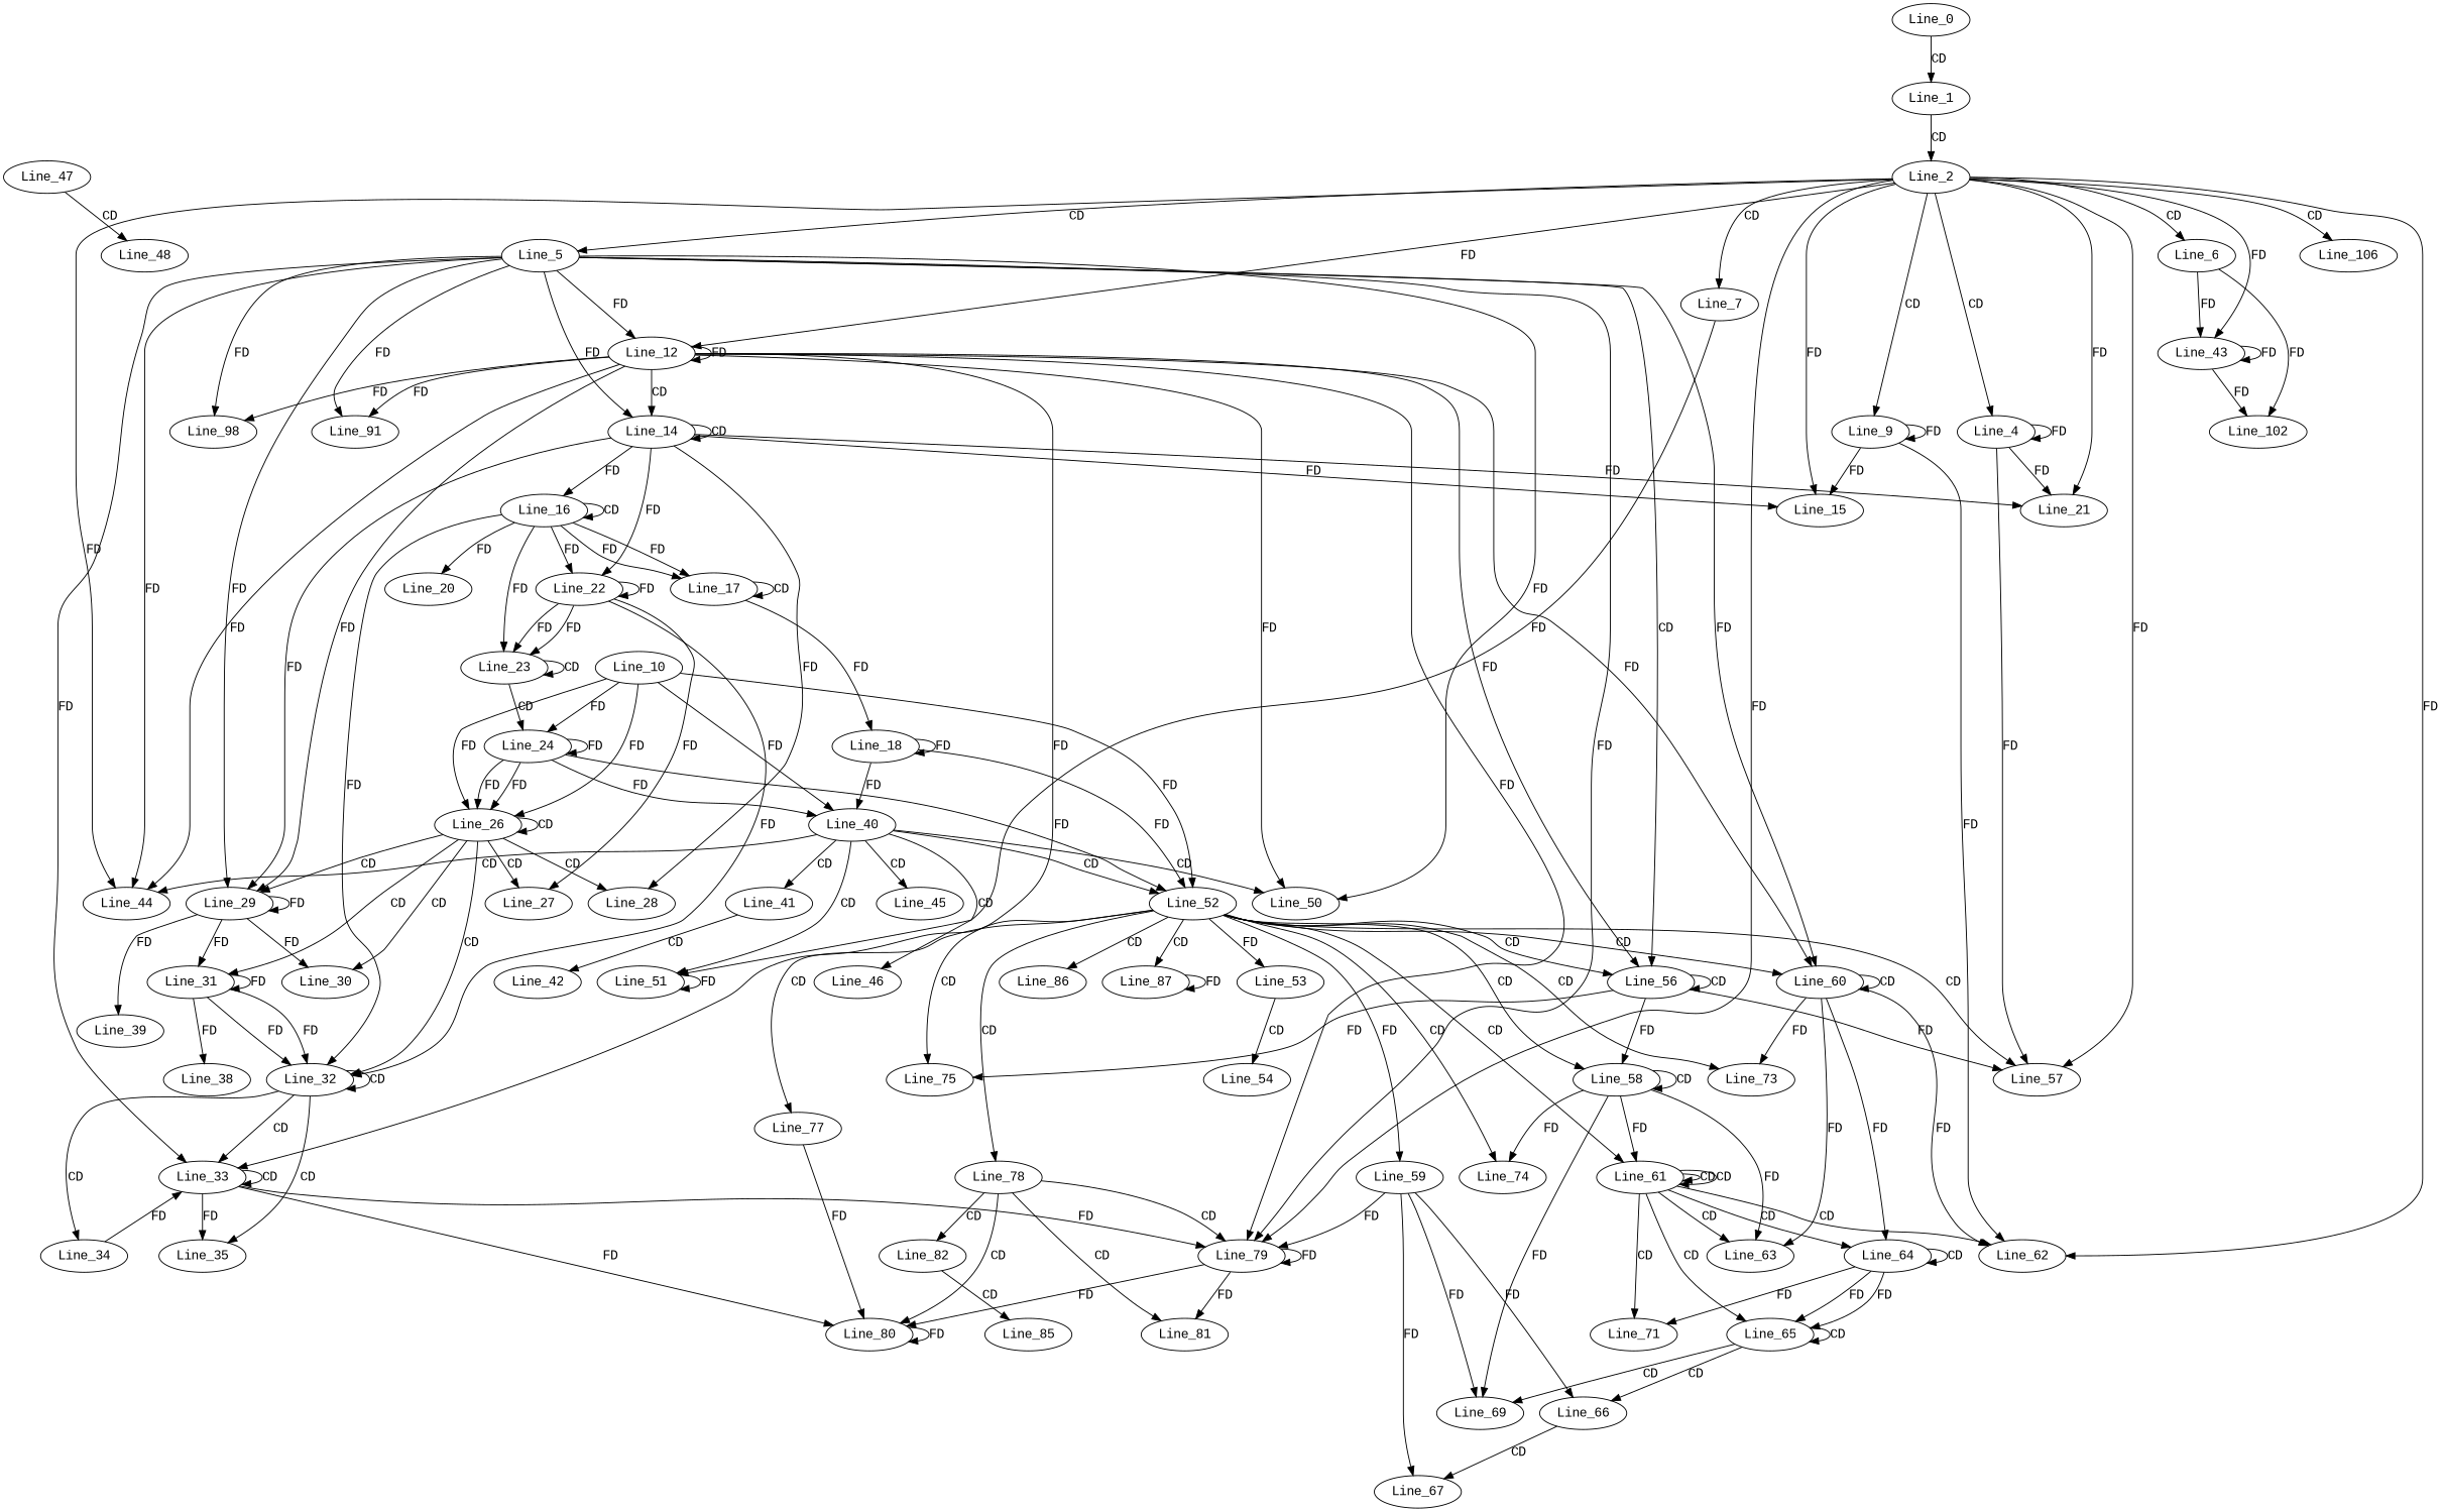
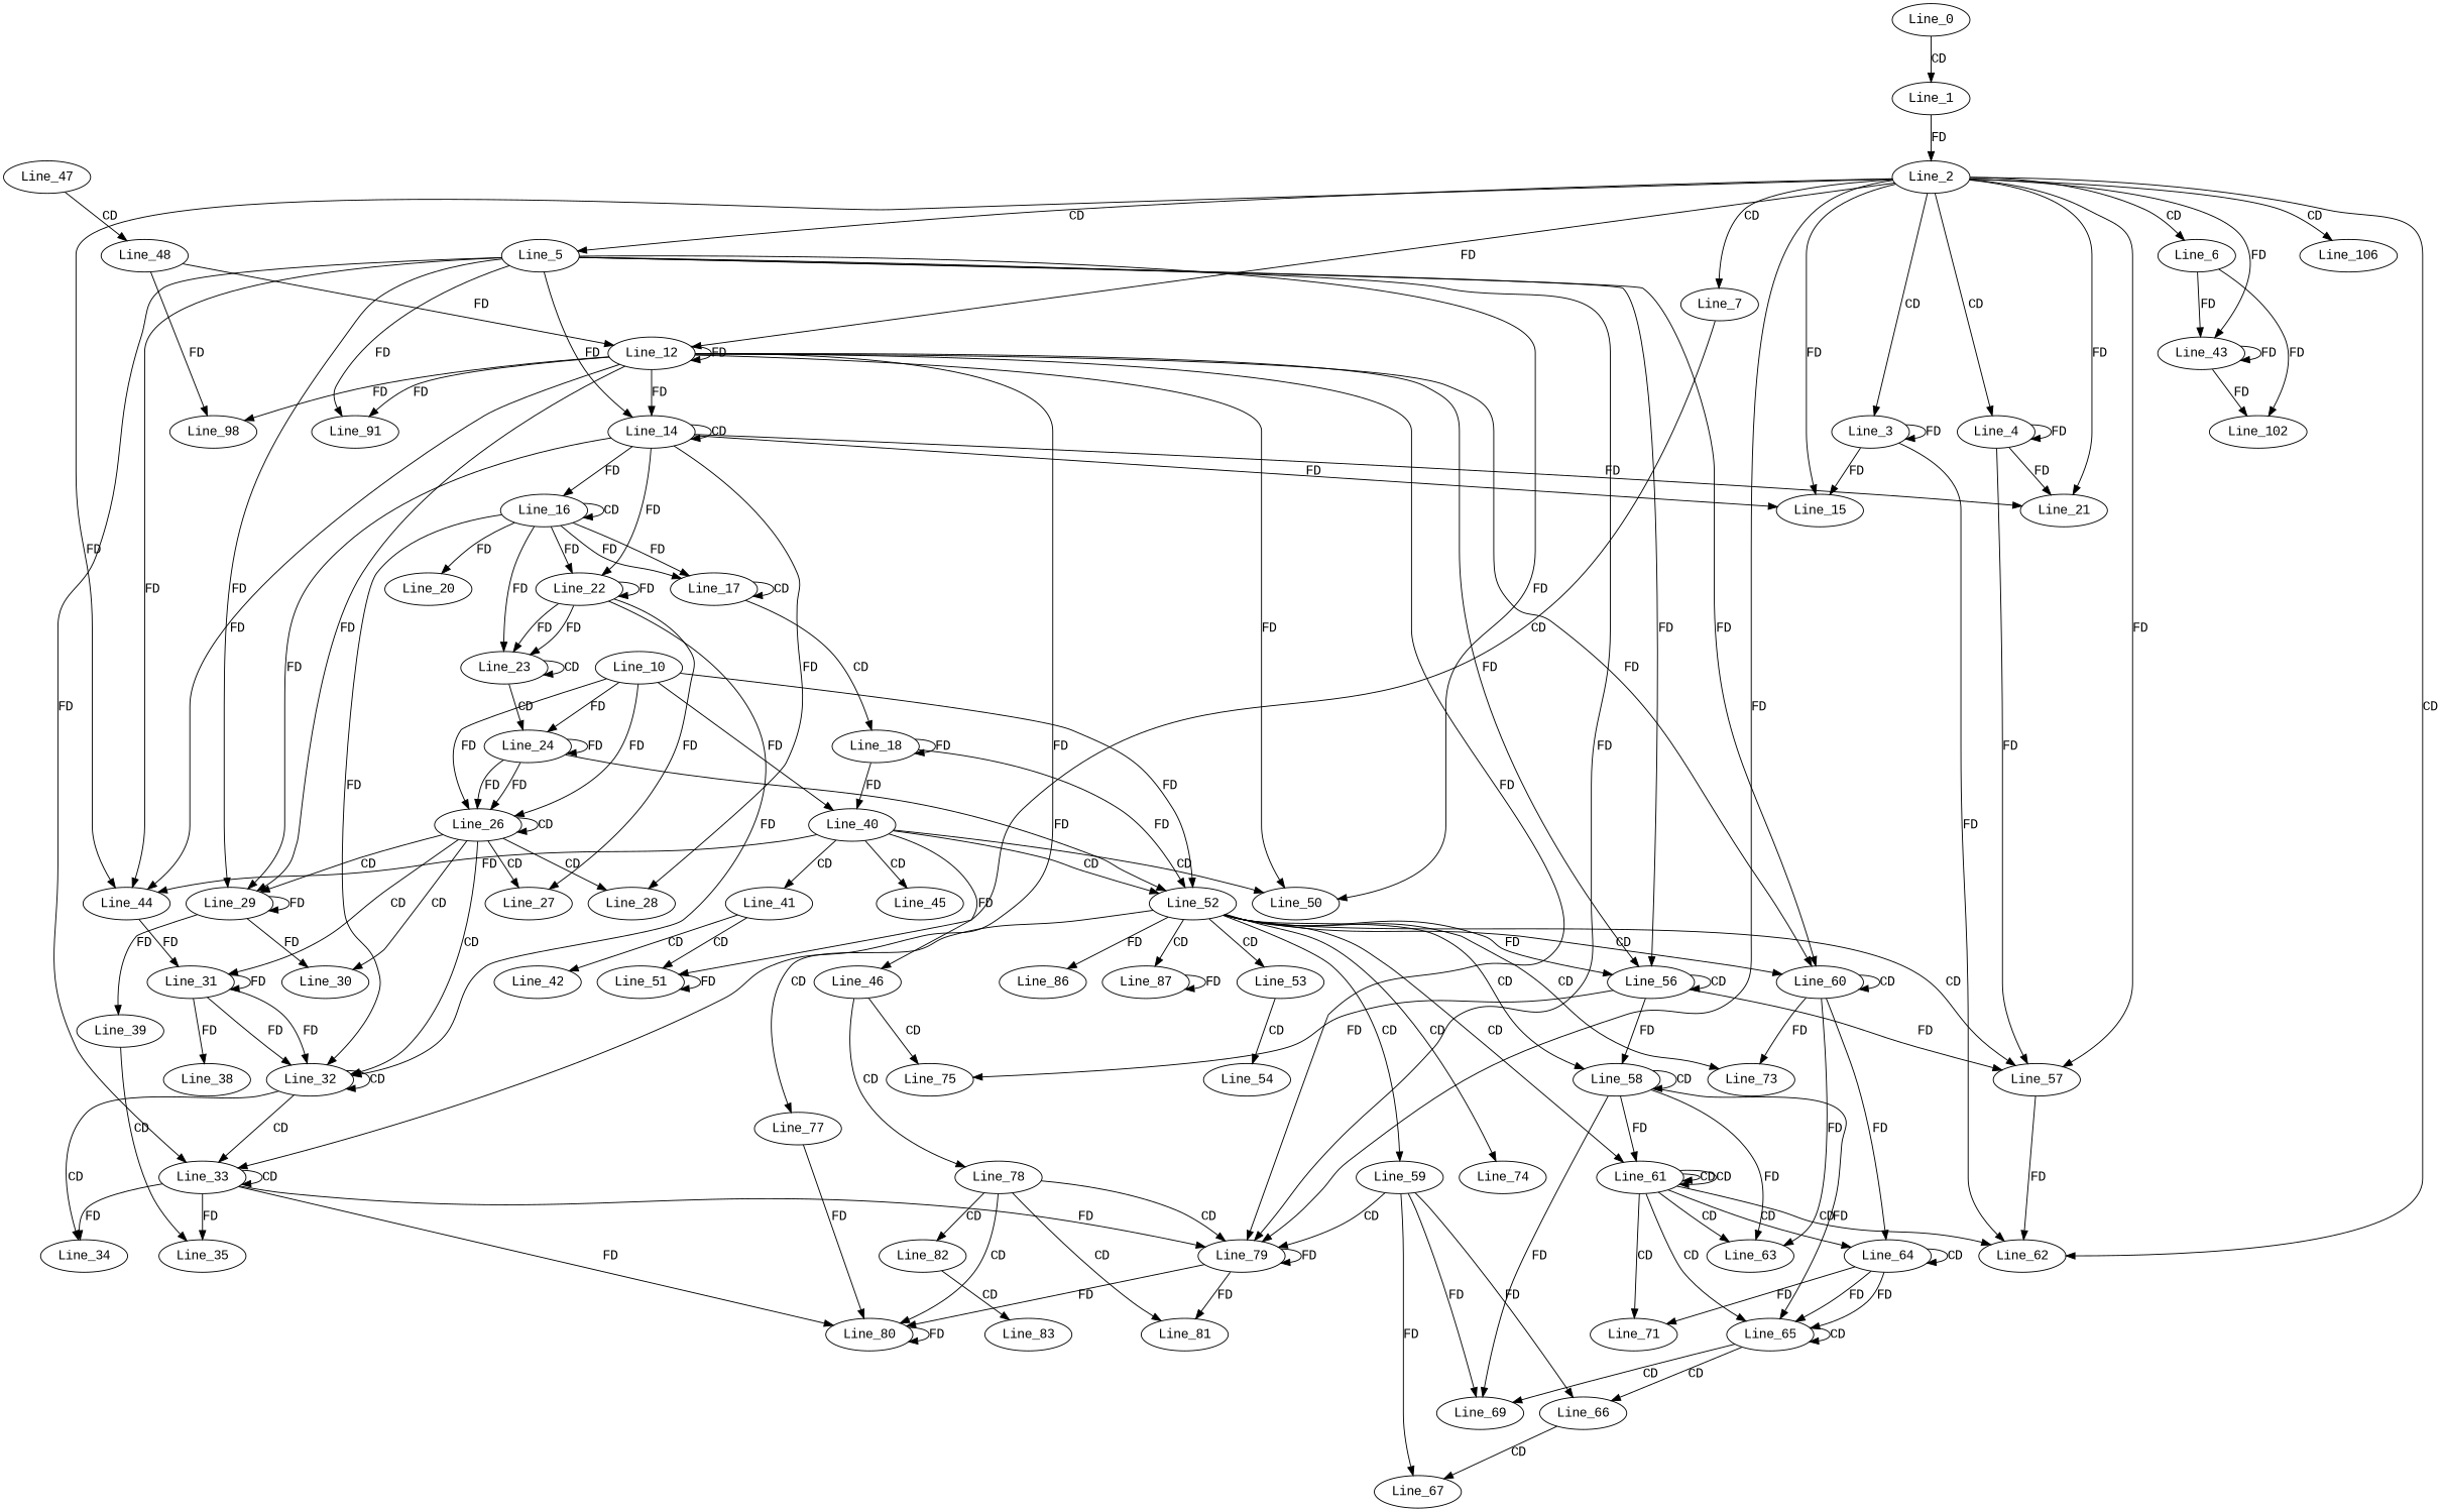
  digraph {
    fontname="Liberation Mono"
    node [fontname="Liberation Mono"]
    edge [fontname="Liberation Mono"]
    Line_0
    Line_1
    Line_2
-   Line_3 [label=Line_9]
+   Line_3
    Line_4
    Line_5
    Line_6
    Line_7
    Line_12
    n10 [label=Line_43]
    Line_15
    Line_21
    Line_44
    Line_57
    Line_62
    Line_79
    Line_106
    Line_14
    Line_29
    Line_33
    Line_50
    Line_56
    Line_60
    Line_91
    Line_98
    Line_102
    Line_51
    Line_80
    Line_81
    Line_16
    Line_22
    Line_28
    Line_30
    Line_31
    Line_39
    Line_34
    Line_35
    Line_58
    Line_75
    Line_73
    Line_63
    Line_64
    Line_17
    Line_20
    Line_23
    Line_32
    Line_27
    Line_18
    Line_24
    Line_40
    Line_52
    Line_41
    Line_45
    Line_46
    Line_53
    Line_59
    Line_61
    Line_74
    Line_77
    Line_78
    Line_86
    Line_87
    Line_26
    Line_10
    Line_38
    Line_42
    Line_47
    Line_48
    Line_54
    Line_69
    Line_66
    Line_67
    Line_65
    Line_71
    Line_82
-   Line_83 [label=Line_85]
+   Line_83
    Line_0 -> Line_1 [label=CD]
-   Line_1 -> Line_2 [label=CD]
+   Line_1 -> Line_2 [label=FD]
    Line_2 -> Line_3 [label=CD]
    Line_2 -> Line_4 [label=CD]
    Line_2 -> Line_5 [label=CD]
    Line_2 -> Line_6 [label=CD]
    Line_2 -> Line_7 [label=CD]
    Line_2 -> Line_12 [label=FD]
    Line_2 -> n10 [label=FD]
    Line_2 -> Line_15 [label=FD]
    Line_2 -> Line_21 [label=FD]
    Line_2 -> Line_44 [label=FD]
    Line_2 -> Line_57 [label=FD]
-   Line_2 -> Line_62 [label=FD]
+   Line_2 -> Line_62 [label=CD]
    Line_2 -> Line_79 [label=FD]
    Line_2 -> Line_106 [label=CD]
    Line_3 -> Line_3 [label=FD]
    Line_3 -> Line_15 [label=FD]
    Line_3 -> Line_62 [label=FD]
    Line_4 -> Line_4 [label=FD]
    Line_4 -> Line_21 [label=FD]
    Line_4 -> Line_57 [label=FD]
-   Line_5 -> Line_12 [label=FD]
+   Line_48 -> Line_12 [label=FD]
    Line_5 -> Line_44 [label=FD]
    Line_5 -> Line_79 [label=FD]
    Line_5 -> Line_14 [label=FD]
    Line_5 -> Line_29 [label=FD]
    Line_5 -> Line_33 [label=FD]
    Line_5 -> Line_50 [label=FD]
-   Line_5 -> Line_56 [label=CD]
+   Line_5 -> Line_56 [label=FD]
    Line_5 -> Line_60 [label=FD]
    Line_5 -> Line_91 [label=FD]
-   Line_5 -> Line_98 [label=FD]
+   Line_48 -> Line_98 [label=FD]
    Line_6 -> n10 [label=FD]
    Line_6 -> Line_102 [label=FD]
-   Line_7 -> Line_51 [label=FD]
+   Line_7 -> Line_51 [label=CD]
    Line_12 -> Line_12 [label=FD]
    Line_12 -> Line_44 [label=FD]
    Line_12 -> Line_79 [label=FD]
-   Line_12 -> Line_14 [label=CD]
+   Line_12 -> Line_14 [label=FD]
    Line_12 -> Line_29 [label=FD]
    Line_12 -> Line_33 [label=FD]
    Line_12 -> Line_50 [label=FD]
    Line_12 -> Line_56 [label=FD]
    Line_12 -> Line_60 [label=FD]
    Line_12 -> Line_91 [label=FD]
    Line_12 -> Line_98 [label=FD]
    n10 -> n10 [label=FD]
    n10 -> Line_102 [label=FD]
    Line_79 -> Line_79 [label=FD]
    Line_79 -> Line_80 [label=FD]
    Line_79 -> Line_81 [label=FD]
    Line_14 -> Line_15 [label=FD]
    Line_14 -> Line_21 [label=FD]
    Line_14 -> Line_14 [label=CD]
    Line_14 -> Line_29 [label=FD]
    Line_14 -> Line_16 [label=FD]
    Line_14 -> Line_22 [label=FD]
    Line_14 -> Line_28 [label=FD]
    Line_29 -> Line_29 [label=FD]
    Line_29 -> Line_30 [label=FD]
-   Line_29 -> Line_31 [label=FD]
+   Line_44 -> Line_31 [label=FD]
    Line_29 -> Line_39 [label=FD]
    Line_33 -> Line_79 [label=FD]
    Line_33 -> Line_33 [label=CD]
    Line_33 -> Line_80 [label=FD]
-   Line_34 -> Line_33 [label=FD]
+   Line_33 -> Line_34 [label=FD]
    Line_33 -> Line_35 [label=FD]
    Line_56 -> Line_57 [label=FD]
    Line_56 -> Line_56 [label=CD]
    Line_56 -> Line_58 [label=FD]
    Line_56 -> Line_75 [label=FD]
-   Line_60 -> Line_62 [label=FD]
+   Line_57 -> Line_62 [label=FD]
    Line_60 -> Line_60 [label=CD]
    Line_60 -> Line_73 [label=FD]
    Line_60 -> Line_63 [label=FD]
    Line_60 -> Line_64 [label=FD]
    Line_51 -> Line_51 [label=FD]
    Line_80 -> Line_80 [label=FD]
    Line_16 -> Line_16 [label=CD]
    Line_16 -> Line_22 [label=FD]
    Line_16 -> Line_17 [label=FD]
    Line_16 -> Line_17 [label=FD]
    Line_16 -> Line_20 [label=FD]
    Line_16 -> Line_23 [label=FD]
    Line_16 -> Line_32 [label=FD]
    Line_22 -> Line_22 [label=FD]
    Line_22 -> Line_23 [label=FD]
    Line_22 -> Line_23 [label=FD]
    Line_22 -> Line_32 [label=FD]
    Line_22 -> Line_27 [label=FD]
    Line_31 -> Line_31 [label=FD]
    Line_31 -> Line_32 [label=FD]
    Line_31 -> Line_32 [label=FD]
    Line_31 -> Line_38 [label=FD]
    Line_58 -> Line_58 [label=CD]
    Line_58 -> Line_63 [label=FD]
    Line_58 -> Line_61 [label=FD]
-   Line_58 -> Line_74 [label=FD]
+   Line_58 -> Line_65 [label=FD]
    Line_58 -> Line_69 [label=FD]
    Line_64 -> Line_64 [label=CD]
    Line_64 -> Line_65 [label=FD]
    Line_64 -> Line_65 [label=FD]
    Line_64 -> Line_71 [label=FD]
    Line_17 -> Line_17 [label=CD]
-   Line_17 -> Line_18 [label=FD]
+   Line_17 -> Line_18 [label=CD]
    Line_23 -> Line_23 [label=CD]
    Line_23 -> Line_24 [label=CD]
    Line_32 -> Line_33 [label=CD]
    Line_32 -> Line_34 [label=CD]
-   Line_32 -> Line_35 [label=CD]
+   Line_39 -> Line_35 [label=CD]
    Line_32 -> Line_32 [label=CD]
    Line_18 -> Line_18 [label=FD]
    Line_18 -> Line_40 [label=FD]
    Line_18 -> Line_52 [label=FD]
    Line_24 -> Line_24 [label=FD]
-   Line_24 -> Line_40 [label=FD]
    Line_24 -> Line_52 [label=FD]
    Line_24 -> Line_26 [label=FD]
    Line_24 -> Line_26 [label=FD]
-   Line_40 -> Line_44 [label=CD]
+   Line_40 -> Line_44 [label=FD]
    Line_40 -> Line_50 [label=CD]
-   Line_40 -> Line_51 [label=CD]
+   Line_41 -> Line_51 [label=CD]
    Line_40 -> Line_52 [label=CD]
    Line_40 -> Line_41 [label=CD]
    Line_40 -> Line_45 [label=CD]
-   Line_40 -> Line_46 [label=CD]
+   Line_40 -> Line_46 [label=FD]
    Line_52 -> Line_57 [label=CD]
-   Line_52 -> Line_56 [label=CD]
+   Line_52 -> Line_56 [label=FD]
    Line_52 -> Line_60 [label=CD]
    Line_52 -> Line_58 [label=CD]
-   Line_52 -> Line_75 [label=CD]
+   Line_46 -> Line_75 [label=CD]
    Line_52 -> Line_73 [label=CD]
-   Line_52 -> Line_53 [label=FD]
-   Line_52 -> Line_59 [label=FD]
+   Line_52 -> Line_53 [label=CD]
+   Line_52 -> Line_59 [label=CD]
    Line_52 -> Line_61 [label=CD]
    Line_52 -> Line_74 [label=CD]
    Line_52 -> Line_77 [label=CD]
-   Line_52 -> Line_78 [label=CD]
-   Line_52 -> Line_86 [label=CD]
+   Line_46 -> Line_78 [label=CD]
+   Line_52 -> Line_86 [label=FD]
    Line_52 -> Line_87 [label=CD]
    Line_41 -> Line_42 [label=CD]
    Line_53 -> Line_54 [label=CD]
-   Line_59 -> Line_79 [label=FD]
+   Line_59 -> Line_79 [label=CD]
    Line_59 -> Line_69 [label=FD]
    Line_59 -> Line_66 [label=FD]
    Line_59 -> Line_67 [label=FD]
    Line_61 -> Line_62 [label=CD]
    Line_61 -> Line_63 [label=CD]
    Line_61 -> Line_64 [label=CD]
    Line_61 -> Line_61 [label=CD]
    Line_61 -> Line_61 [label=CD]
    Line_61 -> Line_65 [label=CD]
    Line_61 -> Line_71 [label=CD]
    Line_77 -> Line_80 [label=FD]
    Line_78 -> Line_79 [label=CD]
    Line_78 -> Line_80 [label=CD]
    Line_78 -> Line_81 [label=CD]
    Line_78 -> Line_82 [label=CD]
    Line_87 -> Line_87 [label=FD]
    Line_26 -> Line_29 [label=CD]
    Line_26 -> Line_28 [label=CD]
    Line_26 -> Line_30 [label=CD]
    Line_26 -> Line_31 [label=CD]
    Line_26 -> Line_32 [label=CD]
    Line_26 -> Line_27 [label=CD]
    Line_26 -> Line_26 [label=CD]
    Line_10 -> Line_24 [label=FD]
    Line_10 -> Line_40 [label=FD]
    Line_10 -> Line_52 [label=FD]
    Line_10 -> Line_26 [label=FD]
    Line_10 -> Line_26 [label=FD]
    Line_47 -> Line_48 [label=CD]
    Line_66 -> Line_67 [label=CD]
    Line_65 -> Line_69 [label=CD]
    Line_65 -> Line_66 [label=CD]
    Line_65 -> Line_65 [label=CD]
    Line_82 -> Line_83 [label=CD]
  }
